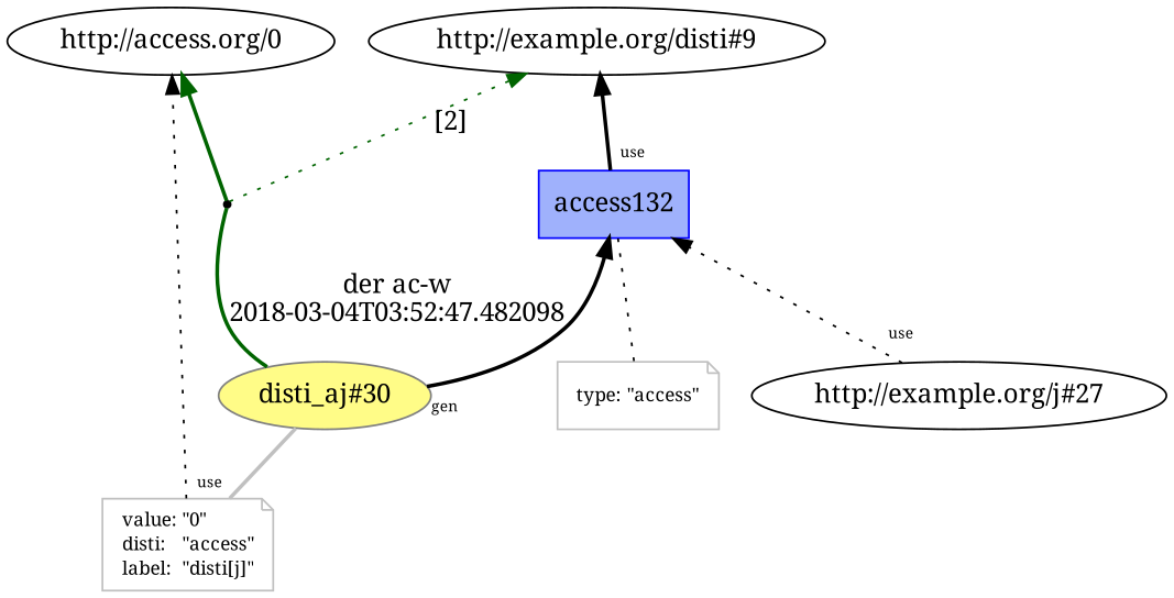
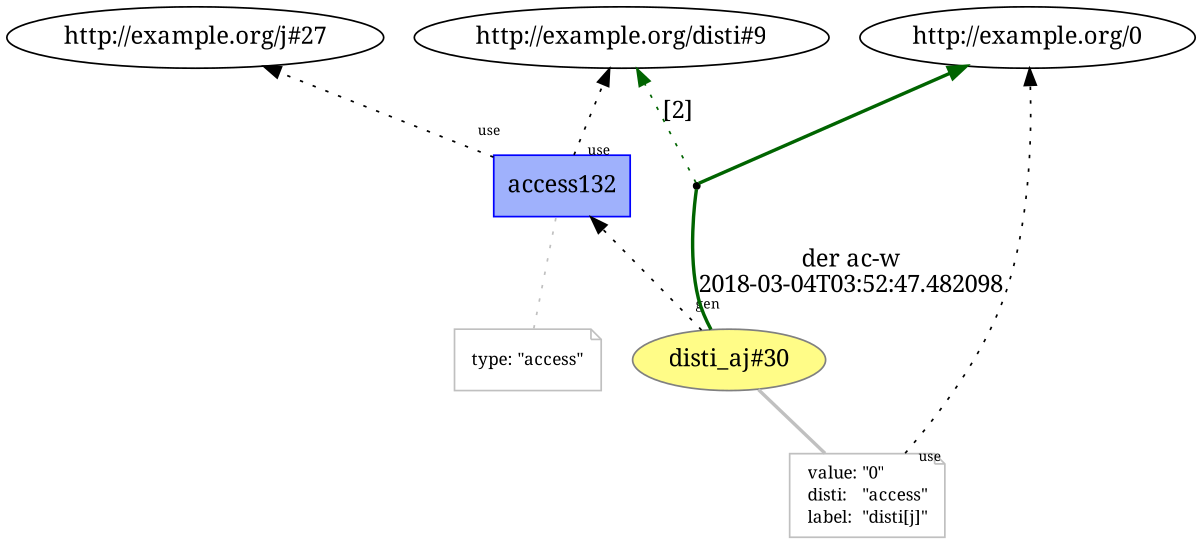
  digraph {
    fontname="Noto Serif"
    rankdir=BT
    node [fontname="Noto Serif"]
    edge [fontname="Noto Serif" labelangle=60.0 labeldistance=1.5 labelfontsize=8 rotation=20 style=dotted]
    n1 [color="#808080" fillcolor="#FFFC87" label="disti_aj#30" style=filled]
    n2 [color="#0000FF" fillcolor="#9FB1FC" label=access132 shape=polygon sides=4 style=filled]
    bn0 [shape=point]
    "http://example.org/disti#9"
    "http://example.org/j#27"
-   "http://example.org/0" [label="http://access.org/0"]
+   "http://example.org/0"
    n7 [color=gray fontcolor=black fontsize=10 label=<<TABLE cellpadding="0" border="0"> 	<TR> 	    <TD align="left">value:</TD> 	    <TD align="left">&quot;0&quot;</TD> 	</TR> 	<TR> 	    <TD align="left">disti:</TD> 	    <TD align="left">&quot;access&quot;</TD> 	</TR> 	<TR> 	    <TD align="left">label:</TD> 	    <TD align="left">&quot;disti[j]&quot;</TD> 	</TR> </TABLE>> shape=note]
    n8 [color=gray fontcolor=black fontsize=10 label=<<TABLE cellpadding="0" border="0"> 	<TR> 	    <TD align="left">type:</TD> 	    <TD align="left">&quot;access&quot;</TD> 	</TR> </TABLE>> shape=note]
-   n1 -> n2 [style=bold taillabel=gen]
+   n1 -> n2 [taillabel=gen]
    n1 -> bn0 [arrowhead=none color=darkgreen label="der ac-w\n2018-03-04T03:52:47.482098" style=bold labelangle="" labeldistance="" labelfontsize="" rotation=""]
-   n2 -> "http://example.org/disti#9" [style=bold taillabel=use]
-   "http://example.org/j#27" -> n2 [taillabel=use]
+   n2 -> "http://example.org/disti#9" [taillabel=use]
+   n2 -> "http://example.org/j#27" [taillabel=use]
    bn0 -> "http://example.org/disti#9" [color=darkgreen label="[2]"]
    bn0 -> "http://example.org/0" [color=darkgreen style=bold labelangle="" labeldistance="" labelfontsize="" rotation=""]
    n7 -> n1 [arrowhead=none color=gray style=bold labelangle="" labeldistance="" labelfontsize="" rotation=""]
    n7 -> "http://example.org/0" [taillabel=use]
-   n8 -> n2 [arrowhead=none color=black labelangle="" labeldistance="" labelfontsize="" rotation=""]
+   n8 -> n2 [arrowhead=none color=gray labelangle="" labeldistance="" labelfontsize="" rotation=""]
  }
